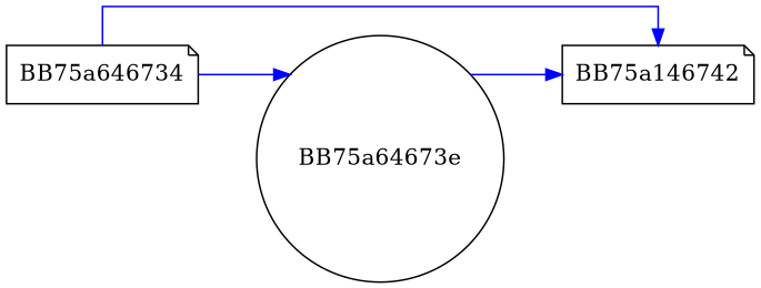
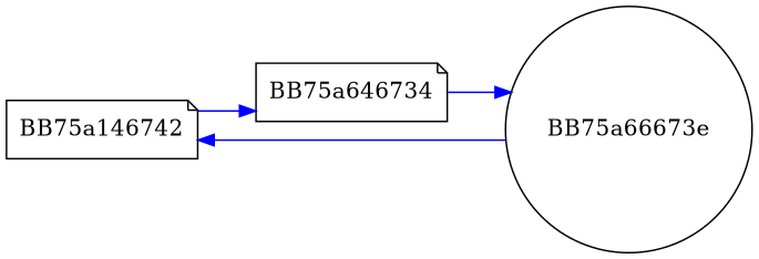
  digraph {
    rankdir=LR
    splines=ortho
    node [shape=note]
    edge [color=blue]
    n1 [label=BB75a146742]
    BB75a646734
-   BB75a64673e [shape=circle]
-   BB75a646734 -> n1
+   BB75a64673e [shape=circle label=BB75a66673e]
+   n1 -> BB75a646734
    BB75a646734 -> BB75a64673e
    BB75a64673e -> n1
  }
